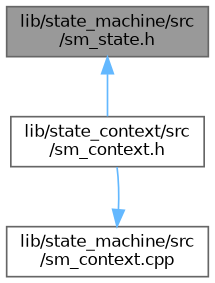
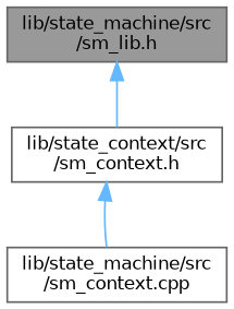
  digraph {
    node [color=grey40 fillcolor=white fontname=Helvetica fontsize=10 shape=box style=filled]
    edge [color=steelblue1 dir=back fontname=Helvetica fontsize=10 labelfontname=Helvetica labelfontsize=10 style=solid]
-   n1 [color=gray40 fillcolor=grey60 fontcolor=black height=0.2 label="lib/state_machine/src\l/sm_state.h" width=0.4]
+   n1 [color=gray40 fillcolor=grey60 fontcolor=black height=0.2 label="lib/state_machine/src\l/sm_lib.h" width=0.4]
    n2 [height=0.2 label="lib/state_context/src\l/sm_context.h" width=0.4]
    n3 [height=0.2 label="lib/state_machine/src\l/sm_context.cpp" width=0.4]
    n1 -> n2
-   n3 -> n2
+   n2 -> n3
  }
